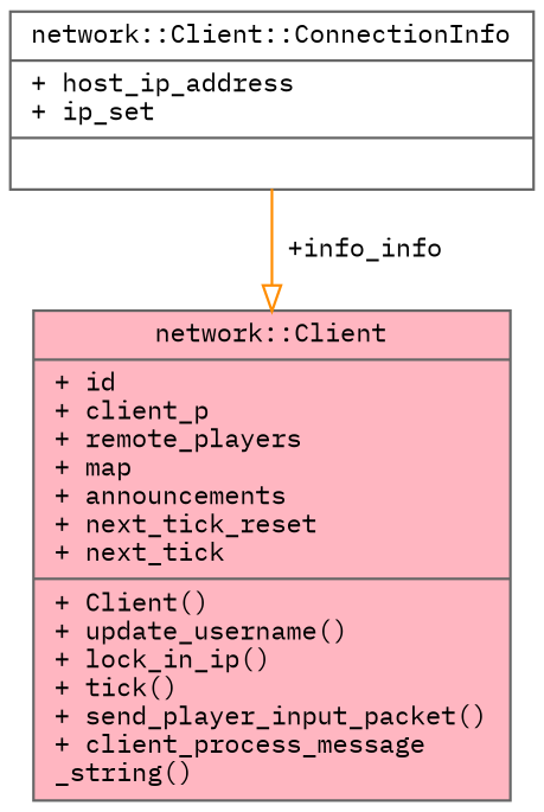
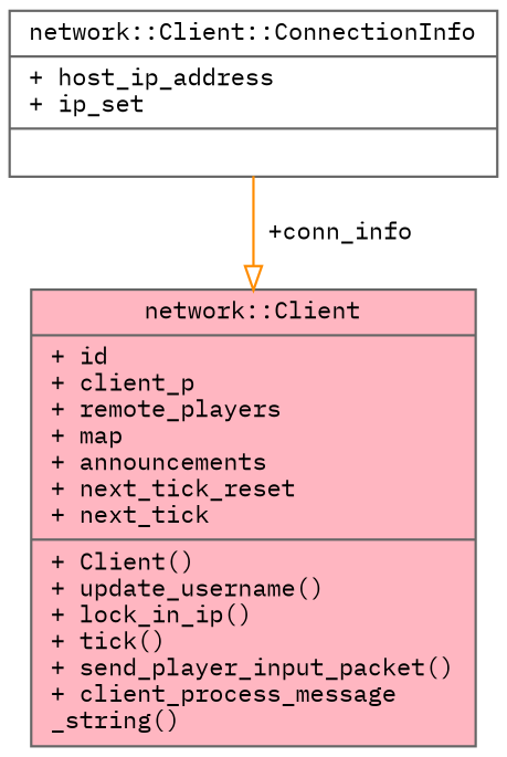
  digraph {
    fontname="IBM Plex Mono"
    node [color=gray40 fontname="IBM Plex Mono" fontsize=10 shape=record style=filled]
    n1 [fillcolor=lightpink fontcolor=black height=0.2 label="{network::Client\n|+ id\l+ client_p\l+ remote_players\l+ map\l+ announcements\l+ next_tick_reset\l+ next_tick\l|+ Client()\l+ update_username()\l+ lock_in_ip()\l+ tick()\l+ send_player_input_packet()\l+ client_process_message\l_string()\l}" width=0.4]
    n2 [fillcolor=white height=0.2 label="{network::Client::ConnectionInfo\n|+ host_ip_address\l+ ip_set\l|}" width=0.4]
-   n2 -> n1 [arrowhead=onormal color=darkorange fontname="IBM Plex Mono" fontsize=10 label=" +info_info" labelfontname=Helvetica labelfontsize=10 style=solid]
+   n2 -> n1 [arrowhead=onormal color=darkorange fontname="IBM Plex Mono" fontsize=10 label=" +conn_info" labelfontname=Helvetica labelfontsize=10 style=solid]
  }
